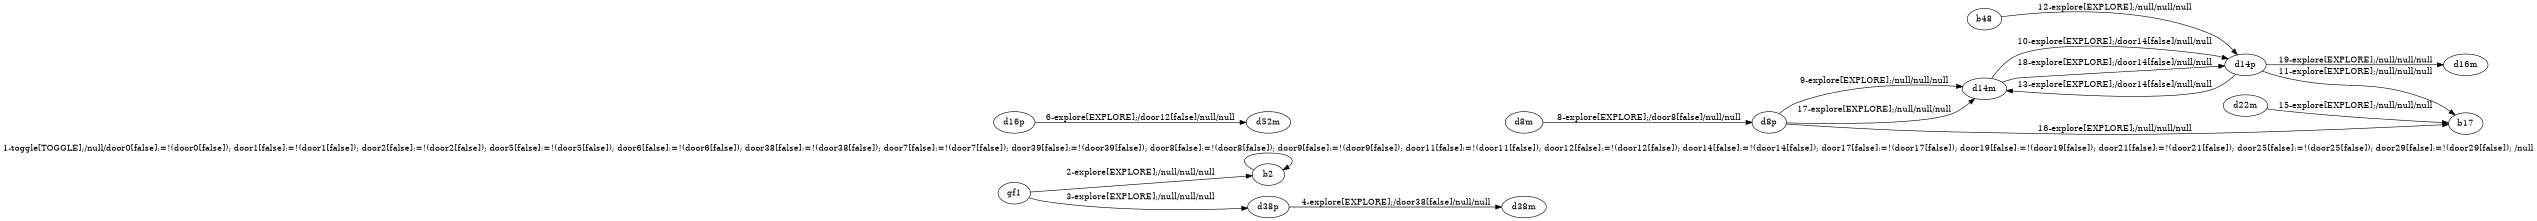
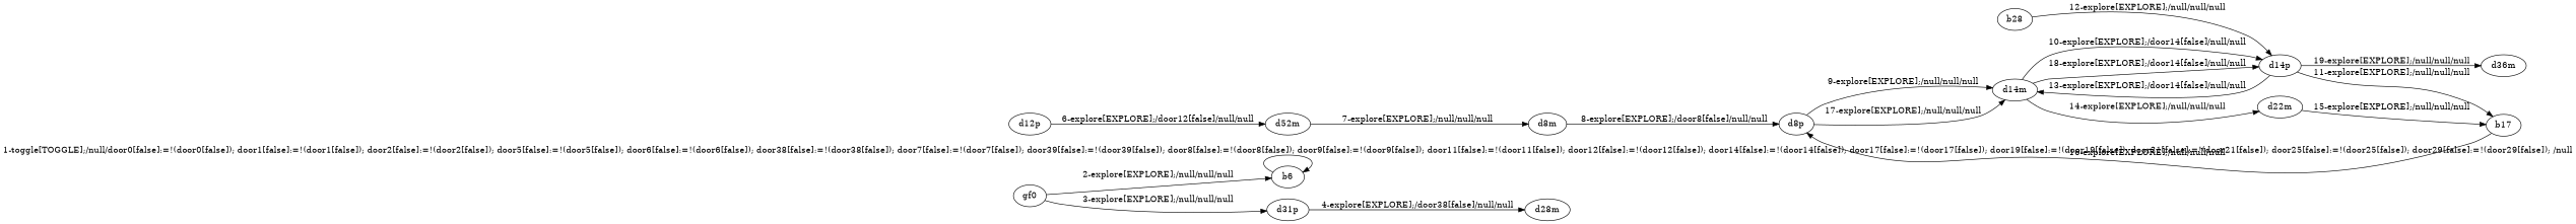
  digraph {
    rankdir=LR
-   b2
-   gf1
-   d38p
-   d38m
+   b2 [label=b6]
+   gf1 [label=gf0]
+   d38p [label=d31p]
+   d38m [label=d28m]
    n5 [label=d52m]
-   d12p [label=d16p]
+   d12p
    d8m
    d8p
    d14m
    d14p
    d22m
-   d16m
+   d16m [label=d36m]
    b17
-   b28 [label=b48]
+   b28
    b2 -> b2 [label="1-toggle[TOGGLE];/null/door0[false]:=!(door0[false]); door1[false]:=!(door1[false]); door2[false]:=!(door2[false]); door5[false]:=!(door5[false]); door6[false]:=!(door6[false]); door38[false]:=!(door38[false]); door7[false]:=!(door7[false]); door39[false]:=!(door39[false]); door8[false]:=!(door8[false]); door9[false]:=!(door9[false]); door11[false]:=!(door11[false]); door12[false]:=!(door12[false]); door14[false]:=!(door14[false]); door17[false]:=!(door17[false]); door19[false]:=!(door19[false]); door21[false]:=!(door21[false]); door25[false]:=!(door25[false]); door29[false]:=!(door29[false]); /null"]
    gf1 -> b2 [label="2-explore[EXPLORE];/null/null/null"]
    gf1 -> d38p [label="3-explore[EXPLORE];/null/null/null"]
    d38p -> d38m [label="4-explore[EXPLORE];/door38[false]/null/null"]
+   n5 -> d8m [label="7-explore[EXPLORE];/null/null/null"]
    d12p -> n5 [label="6-explore[EXPLORE];/door12[false]/null/null"]
    d8m -> d8p [label="8-explore[EXPLORE];/door8[false]/null/null"]
    d8p -> d14m [label="9-explore[EXPLORE];/null/null/null"]
    d8p -> d14m [label="17-explore[EXPLORE];/null/null/null"]
    d14m -> d14p [label="10-explore[EXPLORE];/door14[false]/null/null"]
    d14m -> d14p [label="18-explore[EXPLORE];/door14[false]/null/null"]
+   d14m -> d22m [label="14-explore[EXPLORE];/null/null/null"]
    d14p -> d14m [label="13-explore[EXPLORE];/door14[false]/null/null"]
    d14p -> d16m [label="19-explore[EXPLORE];/null/null/null"]
    d14p -> b17 [label="11-explore[EXPLORE];/null/null/null"]
    d22m -> b17 [label="15-explore[EXPLORE];/null/null/null"]
-   d8p -> b17 [label="16-explore[EXPLORE];/null/null/null"]
+   b17 -> d8p [label="16-explore[EXPLORE];/null/null/null"]
    b28 -> d14p [label="12-explore[EXPLORE];/null/null/null"]
  }
